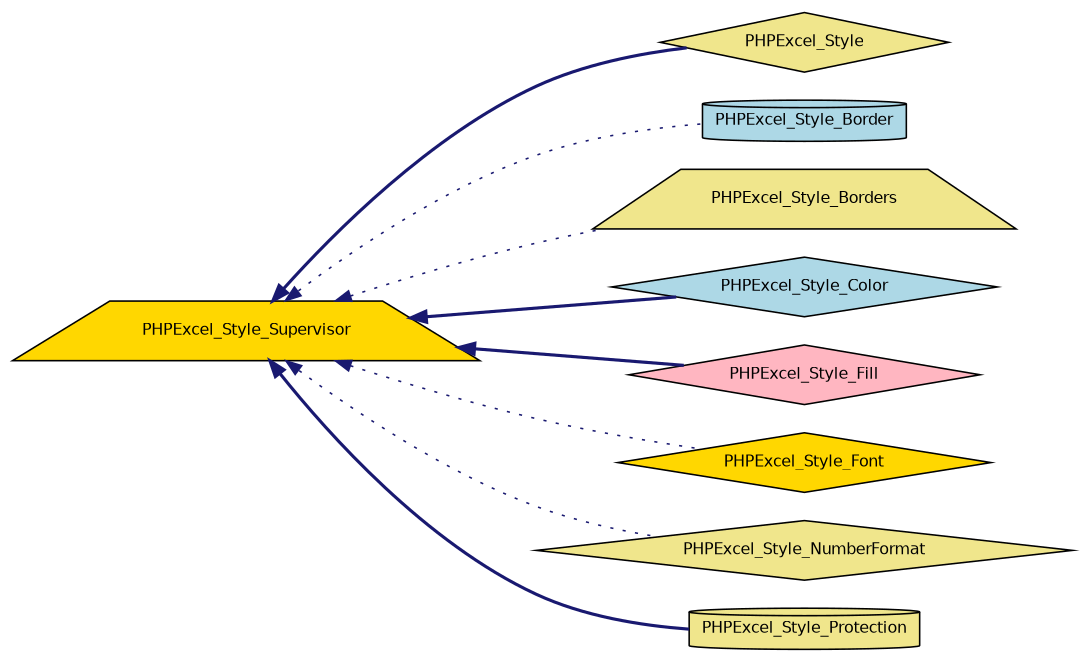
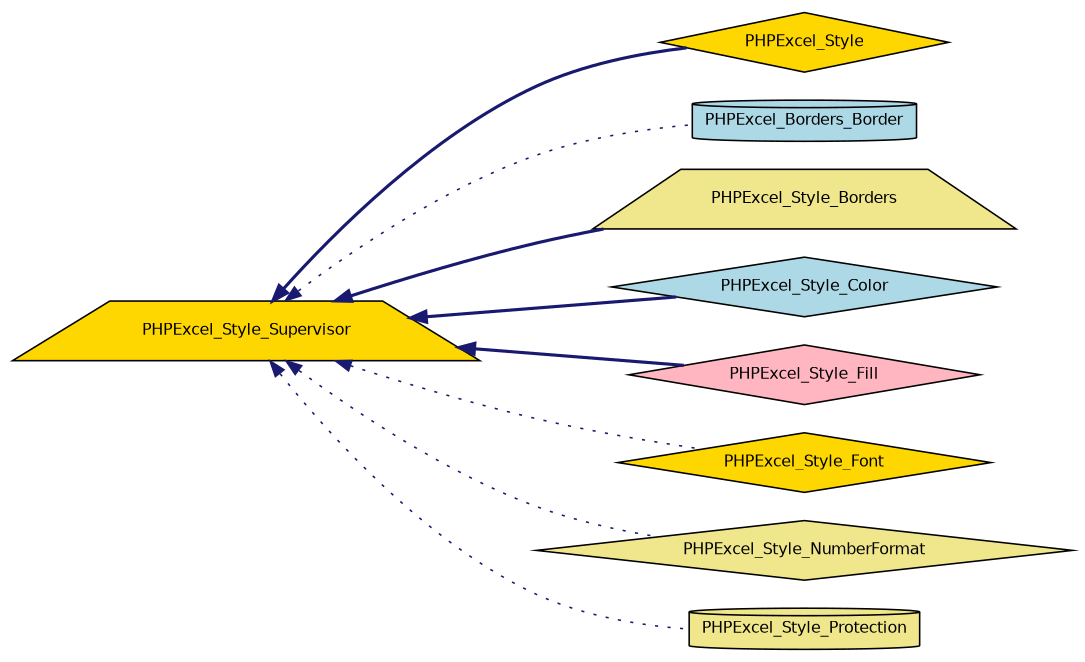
  digraph {
    rankdir=LR
    node [color=black fillcolor=gold fontname=Helvetica fontsize=10 shape=diamond style=filled]
    edge [color=midnightblue dir=back fontname=Helvetica fontsize=10 labelfontname=Helvetica labelfontsize=10 style=bold]
    n1 [fontcolor=black height=0.2 label=PHPExcel_Style_Supervisor shape=trapezium width=0.4]
-   n2 [fillcolor=khaki height=0.2 label=PHPExcel_Style width=0.4]
-   n3 [fillcolor=lightblue height=0.2 label=PHPExcel_Style_Border shape=cylinder width=0.4]
+   n2 [height=0.2 label=PHPExcel_Style width=0.4]
+   n3 [fillcolor=lightblue height=0.2 label=PHPExcel_Borders_Border shape=cylinder width=0.4]
    n4 [fillcolor=khaki height=0.2 label=PHPExcel_Style_Borders shape=trapezium width=0.4]
    n5 [fillcolor=lightblue height=0.2 label=PHPExcel_Style_Color width=0.4]
    n6 [fillcolor=lightpink height=0.2 label=PHPExcel_Style_Fill width=0.4]
    n7 [height=0.2 label=PHPExcel_Style_Font width=0.4]
    n8 [fillcolor=khaki height=0.2 label=PHPExcel_Style_NumberFormat width=0.4]
    n9 [fillcolor=khaki height=0.2 label=PHPExcel_Style_Protection shape=cylinder width=0.4]
    n1 -> n2
    n1 -> n3 [style=dotted]
-   n1 -> n4 [style=dotted]
+   n1 -> n4
    n1 -> n5
    n1 -> n6
    n1 -> n7 [style=dotted]
    n1 -> n8 [style=dotted]
-   n1 -> n9
+   n1 -> n9 [style=dotted]
  }
